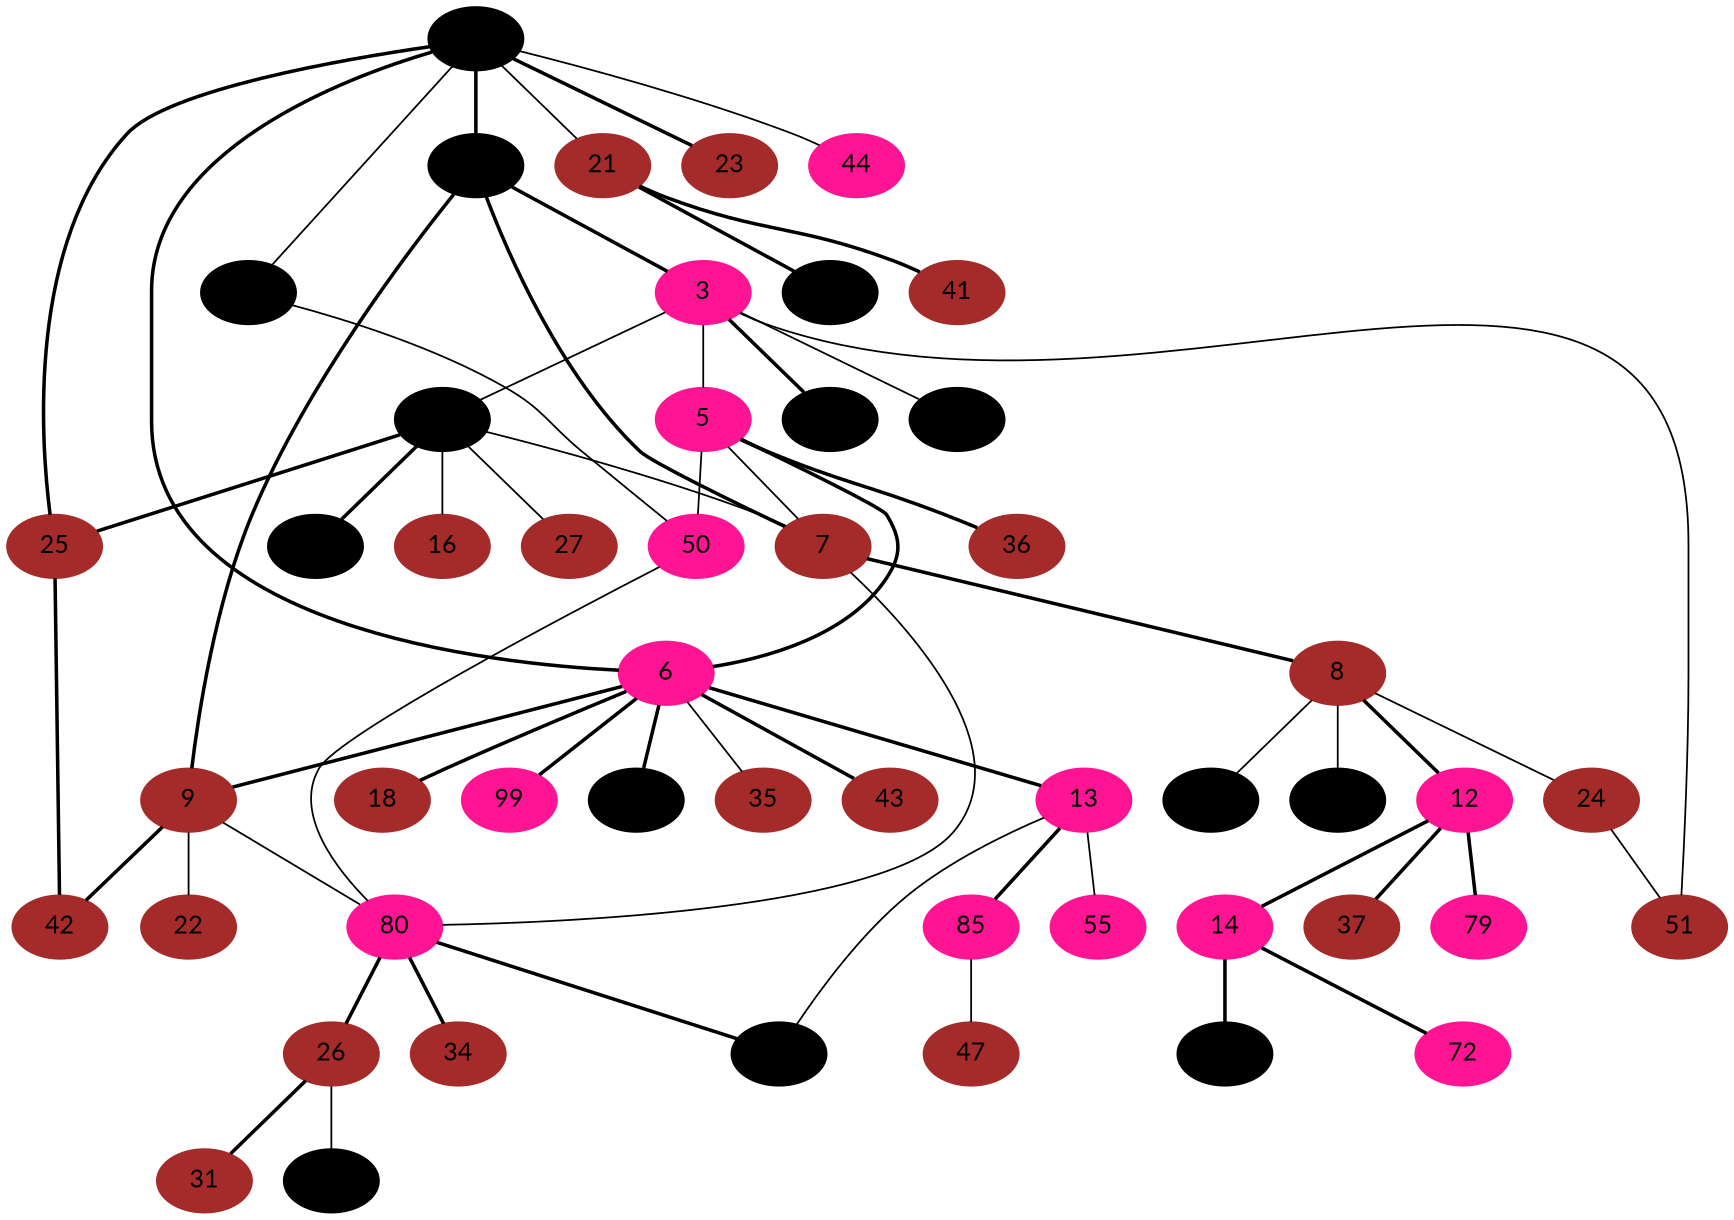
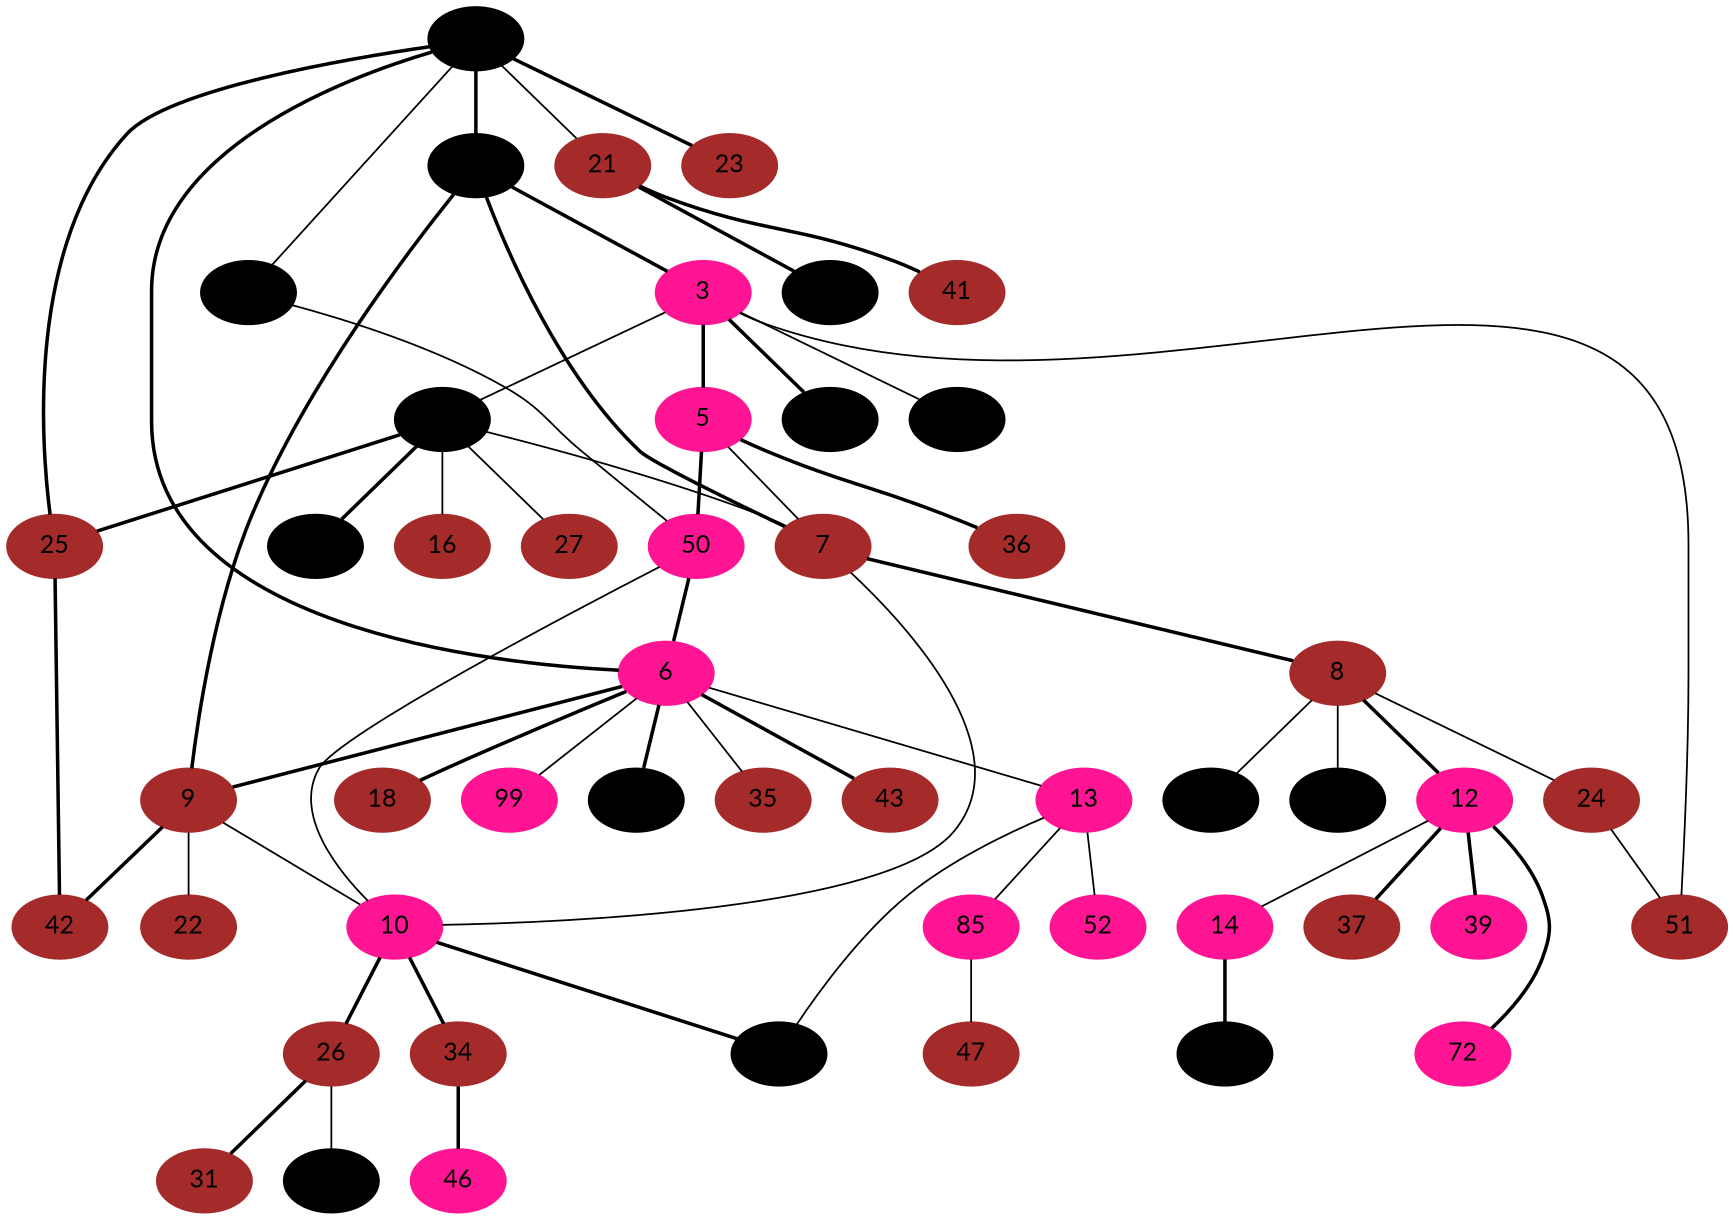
  graph {
    fontname=Lato
    node [color=brown fontname=Lato style=filled]
    edge [fontname=Lato style=bold]
    1 [color=black]
    2 [color=black]
    6 [color=deeppink]
    20 [color=black]
    21
    23
    25
-   44 [color=deeppink]
    3 [color=deeppink]
    7
    9
    13 [color=deeppink]
    18
    n14 [color=deeppink label=99]
    30 [color=black]
    35
    43
    50 [color=deeppink]
    28 [color=black]
    41
    42
    4 [color=black]
    5 [color=deeppink]
    11 [color=black]
    17 [color=black]
    51
-   10 [color=deeppink label=80]
+   10 [color=deeppink]
    8
    22
    16
    27
    48 [color=black]
    36
    26
    34
    38 [color=black]
    n37 [color=deeppink label=85]
-   52 [color=deeppink label=55]
+   52 [color=deeppink]
    12 [color=deeppink]
    15 [color=black]
    24
    33 [color=black]
    14 [color=deeppink]
    n44 [color=deeppink label=72]
    37
-   39 [color=deeppink label=79]
+   39 [color=deeppink]
    31
    49 [color=black]
+   46 [color=deeppink]
    40 [color=black]
    47
    1 -- 2
    1 -- 6
    1 -- 20 [style=solid]
    1 -- 21 [style=solid]
    1 -- 23
    1 -- 25
-   1 -- 44 [style=solid]
    2 -- 3
    2 -- 7
    2 -- 9
    6 -- 9
-   6 -- 13
+   6 -- 13 [style=solid]
    6 -- 18
-   6 -- n14
+   6 -- n14 [style=solid]
    6 -- 30
    6 -- 35 [style=solid]
    6 -- 43
    20 -- 50 [style=solid]
    21 -- 28
    21 -- 41
    25 -- 42
    3 -- 4 [style=solid]
-   3 -- 5 [style=solid]
+   3 -- 5
    3 -- 11 [style=solid]
    3 -- 17
    3 -- 51 [style=solid]
    7 -- 10 [style=solid]
    7 -- 8
    9 -- 42
    9 -- 10 [style=solid]
    9 -- 22 [style=solid]
    13 -- 38 [style=solid]
-   13 -- n37
+   13 -- n37 [style=solid]
    13 -- 52 [style=solid]
    50 -- 10 [style=solid]
    4 -- 25
    4 -- 7 [style=solid]
    4 -- 16 [style=solid]
    4 -- 27 [style=solid]
    4 -- 48
-   5 -- 6
+   50 -- 6
    5 -- 7 [style=solid]
-   5 -- 50 [style=solid]
+   5 -- 50
    5 -- 36
    10 -- 26
    10 -- 34
    10 -- 38
    8 -- 12
    8 -- 15 [style=solid]
    8 -- 24 [style=solid]
    8 -- 33 [style=solid]
    26 -- 31
    26 -- 49 [style=solid]
+   34 -- 46
    n37 -- 47 [style=solid]
-   12 -- 14
-   14 -- n44
+   12 -- 14 [style=solid]
+   12 -- n44
    12 -- 37
    12 -- 39
    24 -- 51 [style=solid]
    14 -- 40
  }
